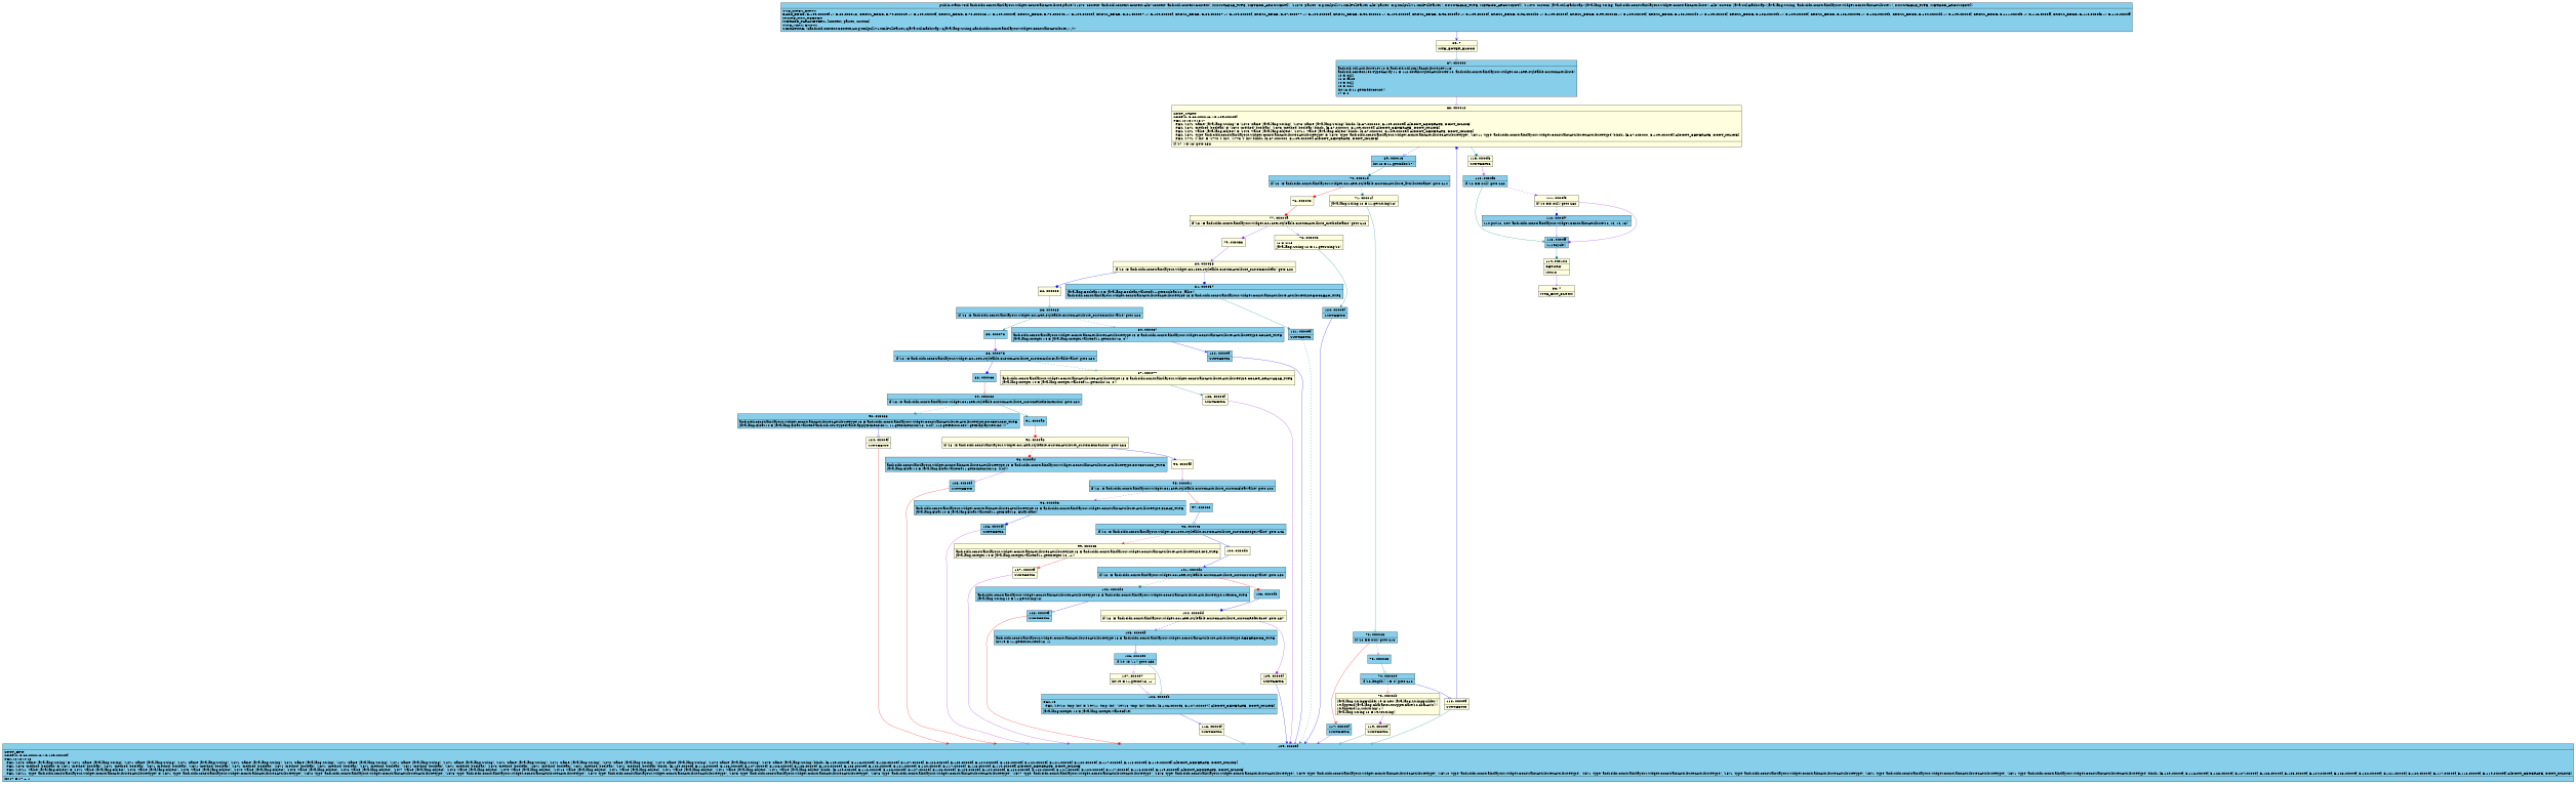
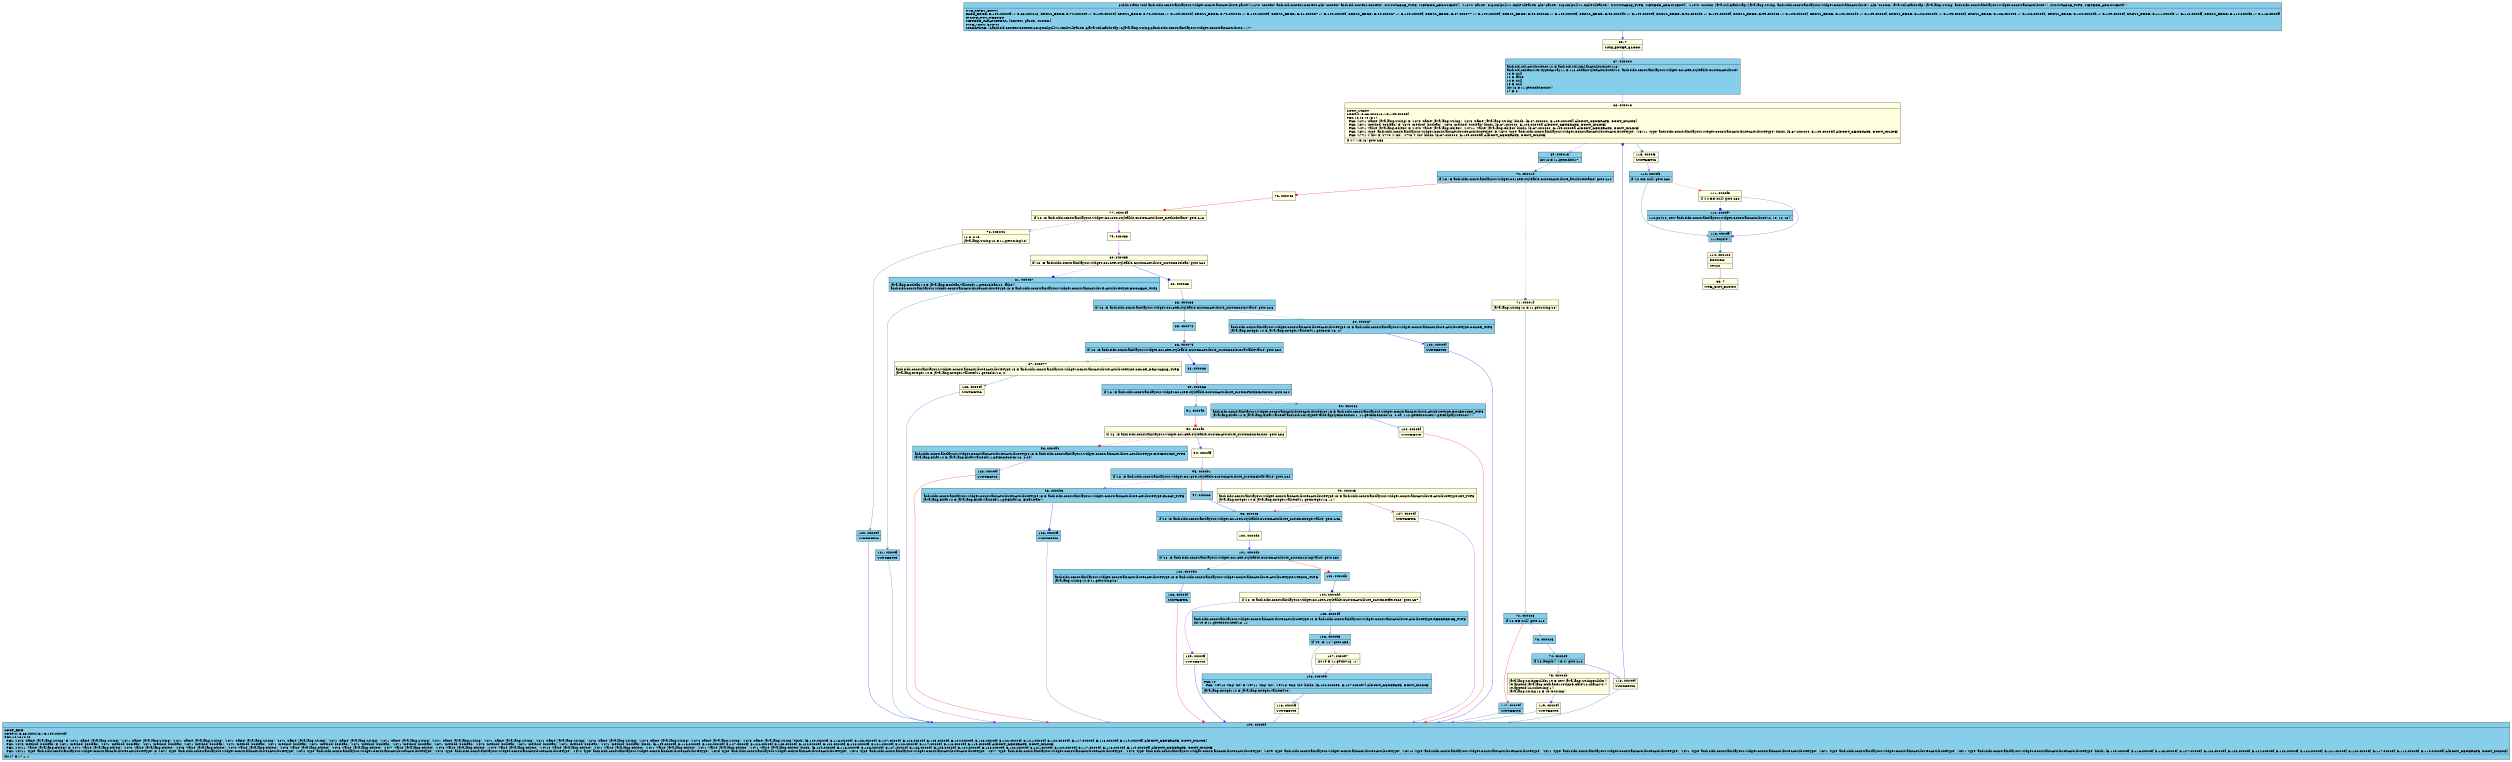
  digraph {
    node [fillcolor=skyblue shape=record style=filled]
    edge [arrowhead=odot color=blue]
    n1 [fillcolor=lightyellow label="{65\:\ ?|MTH_ENTER_BLOCK\l}"]
    n2 [label="{67\:\ 0x0000|android.util.AttributeSet r0 = android.util.Xml.asAttributeSet(r13)\landroid.content.res.TypedArray r1 = r12.obtainStyledAttributes(r0, androidx.constraintlayout.widget.C0169R.styleable.CustomAttribute)\lr2 = null\lr3 = false\lr4 = null\lr5 = null\lint r6 = r1.getIndexCount()\lr7 = 0\l}"]
    n3 [fillcolor=lightyellow label="{68\:\ 0x0013|LOOP_START\lLOOP:0: B:68:0x0013\-\>B:109:0x00ef\lPHI: r2 r3 r4 r5 r7 \l  PHI: (r2v1 'name' java.lang.String) = (r2v0 'name' java.lang.String), (r2v3 'name' java.lang.String) binds: [B:67:0x0000, B:109:0x00ef] A[DONT_GENERATE, DONT_INLINE]\l  PHI: (r3v1 'method' boolean) = (r3v0 'method' boolean), (r3v3 'method' boolean) binds: [B:67:0x0000, B:109:0x00ef] A[DONT_GENERATE, DONT_INLINE]\l  PHI: (r4v1 'value' java.lang.Object) = (r4v0 'value' java.lang.Object), (r4v11 'value' java.lang.Object) binds: [B:67:0x0000, B:109:0x00ef] A[DONT_GENERATE, DONT_INLINE]\l  PHI: (r5v1 'type' androidx.constraintlayout.widget.ConstraintAttribute$AttributeType) = (r5v0 'type' androidx.constraintlayout.widget.ConstraintAttribute$AttributeType), (r5v11 'type' androidx.constraintlayout.widget.ConstraintAttribute$AttributeType) binds: [B:67:0x0000, B:109:0x00ef] A[DONT_GENERATE, DONT_INLINE]\l  PHI: (r7v1 'i' int) = (r7v0 'i' int), (r7v3 'i' int) binds: [B:67:0x0000, B:109:0x00ef] A[DONT_GENERATE, DONT_INLINE]\l|if (r7 \>= r6) goto L58\l}"]
    n4 [label="{69\:\ 0x0015|int r8 = r1.getIndex(r7)\l}"]
    n5 [fillcolor=lightyellow label="{115\:\ 0x00f3|SYNTHETIC\l}"]
    n6 [label="{70\:\ 0x001d|if (r8 != androidx.constraintlayout.widget.C0169R.styleable.CustomAttribute_attributeName) goto L14\l}"]
    n7 [label="{110\:\ 0x00f3|if (r2 == null) goto L62\l}"]
    n8 [fillcolor=lightyellow label="{71\:\ 0x001f|java.lang.String r2 = r1.getString(r8)\l}"]
    n9 [fillcolor=lightyellow label="{76\:\ 0x0048}"]
    n10 [label="{72\:\ 0x0023|if (r2 == null) goto L13\l}"]
    n11 [fillcolor=lightyellow label="{77\:\ 0x004a|if (r8 != androidx.constraintlayout.widget.C0169R.styleable.CustomAttribute_methodName) goto L18\l}"]
    n12 [label="{73\:\ 0x0025}"]
    n13 [label="{117\:\ 0x00ef|SYNTHETIC\l}"]
    n14 [label="{74\:\ 0x0029|if (r2.length() \<= 0) goto L12\l}"]
    n15 [label="{109\:\ 0x00ef|LOOP_END\lLOOP:0: B:68:0x0013\-\>B:109:0x00ef\lPHI: r2 r3 r4 r5 \l  PHI: (r2v3 'name' java.lang.String) = (r2v1 'name' java.lang.String), (r2v1 'name' java.lang.String), (r2v1 'name' java.lang.String), (r2v1 'name' java.lang.String), (r2v1 'name' java.lang.String), (r2v1 'name' java.lang.String), (r2v1 'name' java.lang.String), (r2v1 'name' java.lang.String), (r2v1 'name' java.lang.String), (r2v1 'name' java.lang.String), (r2v2 'name' java.lang.String), (r2v4 'name' java.lang.String), (r2v4 'name' java.lang.String), (r2v5 'name' java.lang.String) binds: [B:129:0x00ef, B:116:0x00ef, B:128:0x00ef, B:127:0x00ef, B:126:0x00ef, B:125:0x00ef, B:124:0x00ef, B:123:0x00ef, B:122:0x00ef, B:121:0x00ef, B:120:0x00ef, B:117:0x00ef, B:118:0x00ef, B:119:0x00ef] A[DONT_GENERATE, DONT_INLINE]\l  PHI: (r3v3 'method' boolean) = (r3v1 'method' boolean), (r3v1 'method' boolean), (r3v1 'method' boolean), (r3v1 'method' boolean), (r3v1 'method' boolean), (r3v1 'method' boolean), (r3v1 'method' boolean), (r3v1 'method' boolean), (r3v1 'method' boolean), (r3v1 'method' boolean), (r3v2 'method' boolean), (r3v1 'method' boolean), (r3v1 'method' boolean), (r3v1 'method' boolean) binds: [B:129:0x00ef, B:116:0x00ef, B:128:0x00ef, B:127:0x00ef, B:126:0x00ef, B:125:0x00ef, B:124:0x00ef, B:123:0x00ef, B:122:0x00ef, B:121:0x00ef, B:120:0x00ef, B:117:0x00ef, B:118:0x00ef, B:119:0x00ef] A[DONT_GENERATE, DONT_INLINE]\l  PHI: (r4v11 'value' java.lang.Object) = (r4v1 'value' java.lang.Object), (r4v2 'value' java.lang.Object), (r4v3 'value' java.lang.Object), (r4v4 'value' java.lang.Object), (r4v5 'value' java.lang.Object), (r4v6 'value' java.lang.Object), (r4v7 'value' java.lang.Object), (r4v8 'value' java.lang.Object), (r4v9 'value' java.lang.Object), (r4v10 'value' java.lang.Object), (r4v1 'value' java.lang.Object), (r4v1 'value' java.lang.Object), (r4v1 'value' java.lang.Object), (r4v1 'value' java.lang.Object) binds: [B:129:0x00ef, B:116:0x00ef, B:128:0x00ef, B:127:0x00ef, B:126:0x00ef, B:125:0x00ef, B:124:0x00ef, B:123:0x00ef, B:122:0x00ef, B:121:0x00ef, B:120:0x00ef, B:117:0x00ef, B:118:0x00ef, B:119:0x00ef] A[DONT_GENERATE, DONT_INLINE]\l  PHI: (r5v11 'type' androidx.constraintlayout.widget.ConstraintAttribute$AttributeType) = (r5v1 'type' androidx.constraintlayout.widget.ConstraintAttribute$AttributeType), (r5v2 'type' androidx.constraintlayout.widget.ConstraintAttribute$AttributeType), (r5v3 'type' androidx.constraintlayout.widget.ConstraintAttribute$AttributeType), (r5v4 'type' androidx.constraintlayout.widget.ConstraintAttribute$AttributeType), (r5v5 'type' androidx.constraintlayout.widget.ConstraintAttribute$AttributeType), (r5v6 'type' androidx.constraintlayout.widget.ConstraintAttribute$AttributeType), (r5v7 'type' androidx.constraintlayout.widget.ConstraintAttribute$AttributeType), (r5v8 'type' androidx.constraintlayout.widget.ConstraintAttribute$AttributeType), (r5v9 'type' androidx.constraintlayout.widget.ConstraintAttribute$AttributeType), (r5v10 'type' androidx.constraintlayout.widget.ConstraintAttribute$AttributeType), (r5v1 'type' androidx.constraintlayout.widget.ConstraintAttribute$AttributeType), (r5v1 'type' androidx.constraintlayout.widget.ConstraintAttribute$AttributeType), (r5v1 'type' androidx.constraintlayout.widget.ConstraintAttribute$AttributeType), (r5v1 'type' androidx.constraintlayout.widget.ConstraintAttribute$AttributeType) binds: [B:129:0x00ef, B:116:0x00ef, B:128:0x00ef, B:127:0x00ef, B:126:0x00ef, B:125:0x00ef, B:124:0x00ef, B:123:0x00ef, B:122:0x00ef, B:121:0x00ef, B:120:0x00ef, B:117:0x00ef, B:118:0x00ef, B:119:0x00ef] A[DONT_GENERATE, DONT_INLINE]\l|int r7 = r7 + 1\l}"]
    n16 [fillcolor=lightyellow label="{75\:\ 0x002b|java.lang.StringBuilder r9 = new java.lang.StringBuilder()\lr9.append(java.lang.Character.toUpperCase(r2.charAt(0)))\lr9.append(r2.substring(1))\ljava.lang.String r2 = r9.toString()\l}"]
    n17 [fillcolor=lightyellow label="{118\:\ 0x00ef|SYNTHETIC\l}"]
    n18 [fillcolor=lightyellow label="{119\:\ 0x00ef|SYNTHETIC\l}"]
    n19 [fillcolor=lightyellow label="{78\:\ 0x004c|r3 = true\ljava.lang.String r2 = r1.getString(r8)\l}"]
    n20 [fillcolor=lightyellow label="{79\:\ 0x0053}"]
    n21 [label="{120\:\ 0x00ef|SYNTHETIC\l}"]
    n22 [fillcolor=lightyellow label="{80\:\ 0x0055|if (r8 != androidx.constraintlayout.widget.C0169R.styleable.CustomAttribute_customBoolean) goto L22\l}"]
    n23 [label="{81\:\ 0x0057|java.lang.Boolean r4 = java.lang.Boolean.valueOf(r1.getBoolean(r8, false))\landroidx.constraintlayout.widget.ConstraintAttribute$AttributeType r5 = androidx.constraintlayout.widget.ConstraintAttribute.AttributeType.BOOLEAN_TYPE\l}"]
    n24 [fillcolor=lightyellow label="{82\:\ 0x0063}"]
    n25 [label="{121\:\ 0x00ef|SYNTHETIC\l}"]
    n26 [label="{83\:\ 0x0065|if (r8 != androidx.constraintlayout.widget.C0169R.styleable.CustomAttribute_customColorValue) goto L26\l}"]
    n27 [label="{84\:\ 0x0067|androidx.constraintlayout.widget.ConstraintAttribute$AttributeType r5 = androidx.constraintlayout.widget.ConstraintAttribute.AttributeType.COLOR_TYPE\ljava.lang.Integer r4 = java.lang.Integer.valueOf(r1.getColor(r8, 0))\l}"]
    n28 [label="{85\:\ 0x0073}"]
    n29 [label="{122\:\ 0x00ef|SYNTHETIC\l}"]
    n30 [label="{86\:\ 0x0075|if (r8 != androidx.constraintlayout.widget.C0169R.styleable.CustomAttribute_customColorDrawableValue) goto L30\l}"]
    n31 [fillcolor=lightyellow label="{87\:\ 0x0077|androidx.constraintlayout.widget.ConstraintAttribute$AttributeType r5 = androidx.constraintlayout.widget.ConstraintAttribute.AttributeType.COLOR_DRAWABLE_TYPE\ljava.lang.Integer r4 = java.lang.Integer.valueOf(r1.getColor(r8, 0))\l}"]
    n32 [label="{88\:\ 0x0083}"]
    n33 [fillcolor=lightyellow label="{123\:\ 0x00ef|SYNTHETIC\l}"]
    n34 [label="{89\:\ 0x0086|if (r8 != androidx.constraintlayout.widget.C0169R.styleable.CustomAttribute_customPixelDimension) goto L34\l}"]
    n35 [label="{90\:\ 0x0088|androidx.constraintlayout.widget.ConstraintAttribute$AttributeType r5 = androidx.constraintlayout.widget.ConstraintAttribute.AttributeType.DIMENSION_TYPE\ljava.lang.Float r4 = java.lang.Float.valueOf(android.util.TypedValue.applyDimension(1, r1.getDimension(r8, 0.0f), r12.getResources().getDisplayMetrics()))\l}"]
    n36 [label="{91\:\ 0x00a0}"]
    n37 [fillcolor=lightyellow label="{124\:\ 0x00ef|SYNTHETIC\l}"]
    n38 [fillcolor=lightyellow label="{92\:\ 0x00a2|if (r8 != androidx.constraintlayout.widget.C0169R.styleable.CustomAttribute_customDimension) goto L38\l}"]
    n39 [label="{93\:\ 0x00a4|androidx.constraintlayout.widget.ConstraintAttribute$AttributeType r5 = androidx.constraintlayout.widget.ConstraintAttribute.AttributeType.DIMENSION_TYPE\ljava.lang.Float r4 = java.lang.Float.valueOf(r1.getDimension(r8, 0.0f))\l}"]
    n40 [fillcolor=lightyellow label="{94\:\ 0x00af}"]
    n41 [label="{125\:\ 0x00ef|SYNTHETIC\l}"]
    n42 [label="{95\:\ 0x00b1|if (r8 != androidx.constraintlayout.widget.C0169R.styleable.CustomAttribute_customFloatValue) goto L42\l}"]
    n43 [label="{96\:\ 0x00b3|androidx.constraintlayout.widget.ConstraintAttribute$AttributeType r5 = androidx.constraintlayout.widget.ConstraintAttribute.AttributeType.FLOAT_TYPE\ljava.lang.Float r4 = java.lang.Float.valueOf(r1.getFloat(r8, Float.NaN))\l}"]
    n44 [label="{97\:\ 0x00c0}"]
    n45 [label="{126\:\ 0x00ef|SYNTHETIC\l}"]
    n46 [label="{98\:\ 0x00c3|if (r8 != androidx.constraintlayout.widget.C0169R.styleable.CustomAttribute_customIntegerValue) goto L46\l}"]
    n47 [fillcolor=lightyellow label="{99\:\ 0x00c5|androidx.constraintlayout.widget.ConstraintAttribute$AttributeType r5 = androidx.constraintlayout.widget.ConstraintAttribute.AttributeType.INT_TYPE\ljava.lang.Integer r4 = java.lang.Integer.valueOf(r1.getInteger(r8, \-1))\l}"]
    n48 [fillcolor=lightyellow label="{100\:\ 0x00d0}"]
    n49 [fillcolor=lightyellow label="{127\:\ 0x00ef|SYNTHETIC\l}"]
    n50 [label="{101\:\ 0x00d2|if (r8 != androidx.constraintlayout.widget.C0169R.styleable.CustomAttribute_customStringValue) goto L50\l}"]
    n51 [label="{102\:\ 0x00d4|androidx.constraintlayout.widget.ConstraintAttribute$AttributeType r5 = androidx.constraintlayout.widget.ConstraintAttribute.AttributeType.STRING_TYPE\ljava.lang.String r4 = r1.getString(r8)\l}"]
    n52 [label="{103\:\ 0x00db}"]
    n53 [label="{128\:\ 0x00ef|SYNTHETIC\l}"]
    n54 [fillcolor=lightyellow label="{104\:\ 0x00dd|if (r8 != androidx.constraintlayout.widget.C0169R.styleable.CustomAttribute_customReference) goto L57\l}"]
    n55 [label="{105\:\ 0x00df|androidx.constraintlayout.widget.ConstraintAttribute$AttributeType r5 = androidx.constraintlayout.widget.ConstraintAttribute.AttributeType.REFERENCE_TYPE\lint r9 = r1.getResourceId(r8, \-1)\l}"]
    n56 [fillcolor=lightyellow label="{129\:\ 0x00ef|SYNTHETIC\l}"]
    n57 [label="{106\:\ 0x00e5|if (r9 != (\-1)) goto L55\l}"]
    n58 [fillcolor=lightyellow label="{107\:\ 0x00e7|int r9 = r1.getInt(r8, \-1)\l}"]
    n59 [label="{108\:\ 0x00eb|PHI: r9 \l  PHI: (r9v12 'tmp' int) = (r9v11 'tmp' int), (r9v13 'tmp' int) binds: [B:106:0x00e5, B:107:0x00e7] A[DONT_GENERATE, DONT_INLINE]\l|java.lang.Integer r4 = java.lang.Integer.valueOf(r9)\l}"]
    n60 [fillcolor=lightyellow label="{116\:\ 0x00ef|SYNTHETIC\l}"]
    n61 [fillcolor=lightyellow label="{111\:\ 0x00f5|if (r4 == null) goto L62\l}"]
    n62 [label="{113\:\ 0x00ff|r1.recycle()\l}"]
    n63 [label="{112\:\ 0x00f7|r14.put(r2, new androidx.constraintlayout.widget.ConstraintAttribute(r2, r5, r4, r3))\l}"]
    n64 [fillcolor=lightyellow label="{114\:\ 0x0102|RETURN\l|return\l}"]
    n65 [fillcolor=lightyellow label="{66\:\ ?|MTH_EXIT_BLOCK\l}"]
    n66 [label="{public static void androidx.constraintlayout.widget.ConstraintAttribute.parse((r12v0 'context' android.content.Context A[D('context' android.content.Context), IMMUTABLE_TYPE, METHOD_ARGUMENT]), (r13v0 'parser' org.xmlpull.v1.XmlPullParser A[D('parser' org.xmlpull.v1.XmlPullParser), IMMUTABLE_TYPE, METHOD_ARGUMENT]), (r14v0 'custom' java.util.HashMap\<java.lang.String, androidx.constraintlayout.widget.ConstraintAttribute\> A[D('custom' java.util.HashMap\<java.lang.String, androidx.constraintlayout.widget.ConstraintAttribute\>), IMMUTABLE_TYPE, METHOD_ARGUMENT]))  | USE_LINES_HINTS\lBACK_EDGE: B:109:0x00ef \-\> B:68:0x0013, CROSS_EDGE: B:74:0x0029 \-\> B:109:0x00ef, CROSS_EDGE: B:72:0x0023 \-\> B:109:0x00ef, CROSS_EDGE: B:78:0x004c \-\> B:109:0x00ef, CROSS_EDGE: B:81:0x0057 \-\> B:109:0x00ef, CROSS_EDGE: B:84:0x0067 \-\> B:109:0x00ef, CROSS_EDGE: B:87:0x0077 \-\> B:109:0x00ef, CROSS_EDGE: B:90:0x0088 \-\> B:109:0x00ef, CROSS_EDGE: B:93:0x00a4 \-\> B:109:0x00ef, CROSS_EDGE: B:96:0x00b3 \-\> B:109:0x00ef, CROSS_EDGE: B:99:0x00c5 \-\> B:109:0x00ef, CROSS_EDGE: B:102:0x00d4 \-\> B:109:0x00ef, CROSS_EDGE: B:108:0x00eb \-\> B:109:0x00ef, CROSS_EDGE: B:106:0x00e5 \-\> B:108:0x00eb, CROSS_EDGE: B:104:0x00dd \-\> B:109:0x00ef, CROSS_EDGE: B:111:0x00f5 \-\> B:113:0x00ff, CROSS_EDGE: B:110:0x00f3 \-\> B:113:0x00ff\lINLINE_NOT_NEEDED\lMETHOD_PARAMETERS: [context, parser, custom]\lTYPE_VARS: EMPTY\lSIGNATURE: (Landroid\/content\/Context;Lorg\/xmlpull\/v1\/XmlPullParser;Ljava\/util\/HashMap\<Ljava\/lang\/String;Landroidx\/constraintlayout\/widget\/ConstraintAttribute;\>;)V\l}"]
    n1 -> n2 [color=teal]
    n2 -> n3 [color=purple]
    n3 -> n4 [style=dashed]
    n3 -> n5 [arrowhead=box color=teal]
    n4 -> n6 [arrowhead=box color=teal]
    n5 -> n7 [arrowhead=vee color=purple]
    n6 -> n8 [arrowhead=box color=teal style=dashed]
    n6 -> n9 [arrowhead=box color=red]
-   n7 -> n61 [arrowhead=vee color=purple style=dashed]
+   n7 -> n61 [arrowhead=vee color=red style=dashed]
    n7 -> n62 [arrowhead=vee color=teal]
    n8 -> n10 [color=teal]
    n9 -> n11 [arrowhead=box color=red]
    n10 -> n12 [color=purple style=dashed]
    n10 -> n13 [arrowhead=vee color=red]
    n11 -> n19 [style=dashed]
    n11 -> n20 [arrowhead=box color=purple]
    n12 -> n14 [color=teal]
    n13 -> n15 [arrowhead=vee color=purple]
    n14 -> n16 [color=red style=dashed]
    n14 -> n17
    n16 -> n18 [arrowhead=box color=purple]
    n17 -> n3 [arrowhead=box]
    n17 -> n15 [color=teal]
    n18 -> n15 [color=teal]
    n19 -> n21 [arrowhead=vee color=teal]
    n20 -> n22 [arrowhead=vee color=purple]
    n21 -> n15 [arrowhead=vee]
    n22 -> n23 [arrowhead=box style=dashed]
    n22 -> n24 [arrowhead=box]
    n23 -> n25 [arrowhead=vee color=teal]
    n24 -> n26 [color=teal]
-   n25 -> n15 [arrowhead=vee color=teal style=dashed]
+   n25 -> n15 [arrowhead=vee color=teal]
    n26 -> n27 [color=teal style=dashed]
    n26 -> n28 [arrowhead=vee color=teal]
    n27 -> n29 [arrowhead=vee]
    n28 -> n30 [arrowhead=box color=purple]
    n29 -> n15
    n30 -> n31 [color=teal style=dashed]
    n30 -> n32 [arrowhead=box]
    n31 -> n33 [arrowhead=vee color=teal]
    n32 -> n34 [color=red]
    n33 -> n15 [arrowhead=box color=purple]
    n34 -> n35 [arrowhead=vee color=teal style=dashed]
    n34 -> n36 [arrowhead=vee color=teal]
    n35 -> n37
    n36 -> n38 [arrowhead=box color=red]
    n37 -> n15 [arrowhead=vee color=red]
    n38 -> n39 [arrowhead=box color=red style=dashed]
    n38 -> n40 [arrowhead=vee]
    n39 -> n41 [color=purple]
    n40 -> n42 [color=purple]
    n41 -> n15 [arrowhead=vee color=red]
    n42 -> n43 [arrowhead=vee color=purple style=dashed]
    n42 -> n44 [color=red]
    n43 -> n45 [arrowhead=box]
    n44 -> n46
    n45 -> n15 [color=purple]
-   n46 -> n47 [arrowhead=vee color=red style=dashed]
+   n47 -> n46 [arrowhead=vee color=red style=dashed]
    n46 -> n48
    n47 -> n49 [arrowhead=vee color=red]
    n48 -> n50 [arrowhead=vee]
    n49 -> n15 [arrowhead=vee color=purple]
    n50 -> n51 [arrowhead=box color=teal style=dashed]
    n50 -> n52 [arrowhead=box color=red]
    n51 -> n53
    n52 -> n54 [arrowhead=box]
    n53 -> n15 [arrowhead=box color=red]
    n54 -> n55 [style=dashed]
    n54 -> n56 [arrowhead=box color=purple]
    n55 -> n57
    n56 -> n15 [arrowhead=vee]
    n57 -> n58 [color=purple style=dashed]
    n57 -> n59 [color=teal]
    n58 -> n59 [color=purple]
    n59 -> n60
    n60 -> n15 [color=teal]
    n61 -> n62 [arrowhead=box color=purple]
    n61 -> n63 [arrowhead=box style=dashed]
    n62 -> n64 [arrowhead=box color=teal]
    n63 -> n62 [color=purple]
    n64 -> n65 [color=purple]
    n66 -> n1 [arrowhead=vee]
  }
